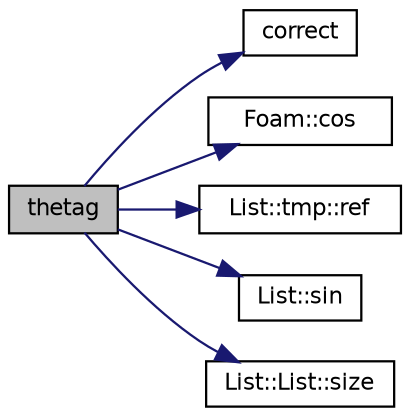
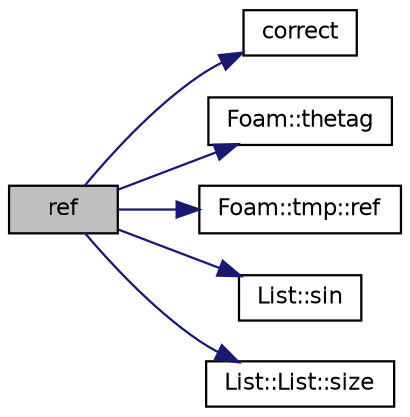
  digraph {
    rankdir=LR
    node [color=black fontname=Helvetica fontsize=10 shape=record]
    edge [color=midnightblue fontname=Helvetica fontsize=10 labelfontname=Helvetica labelfontsize=10 style=solid]
-   n1 [fillcolor=grey75 fontcolor=black height=0.2 label=thetag style=filled width=0.4]
+   n1 [fillcolor=grey75 fontcolor=black height=0.2 label=ref style=filled width=0.4]
    n2 [height=0.2 label=correct width=0.4]
-   n3 [height=0.2 label="Foam::cos" width=0.4]
-   n4 [height=0.2 label="List::tmp::ref" width=0.4]
+   n3 [height=0.2 label="Foam::thetag" width=0.4]
+   n4 [height=0.2 label="Foam::tmp::ref" width=0.4]
    n5 [height=0.2 label="List::sin" width=0.4]
    n6 [height=0.2 label="List::List::size" width=0.4]
    n1 -> n2
    n1 -> n3
    n1 -> n4
    n1 -> n5
    n1 -> n6
  }
